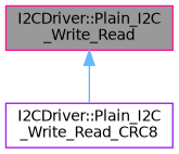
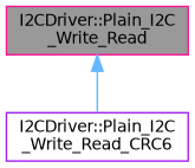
  digraph {
    rankdir=TB
    node [fontname=Helvetica fontsize=10 shape=box style=filled]
    n1 [color=deeppink fillcolor=grey60 fontcolor=black height=0.2 label="I2CDriver::Plain_I2C\l_Write_Read" width=0.4]
-   n2 [color=purple fillcolor=white height=0.2 label="I2CDriver::Plain_I2C\l_Write_Read_CRC8" width=0.4]
+   n2 [color=purple fillcolor=white height=0.2 label="I2CDriver::Plain_I2C\l_Write_Read_CRC6" width=0.4]
    n1 -> n2 [color=steelblue1 dir=back fontname=Helvetica fontsize=10 labelfontname=Helvetica labelfontsize=10 style=solid]
  }
